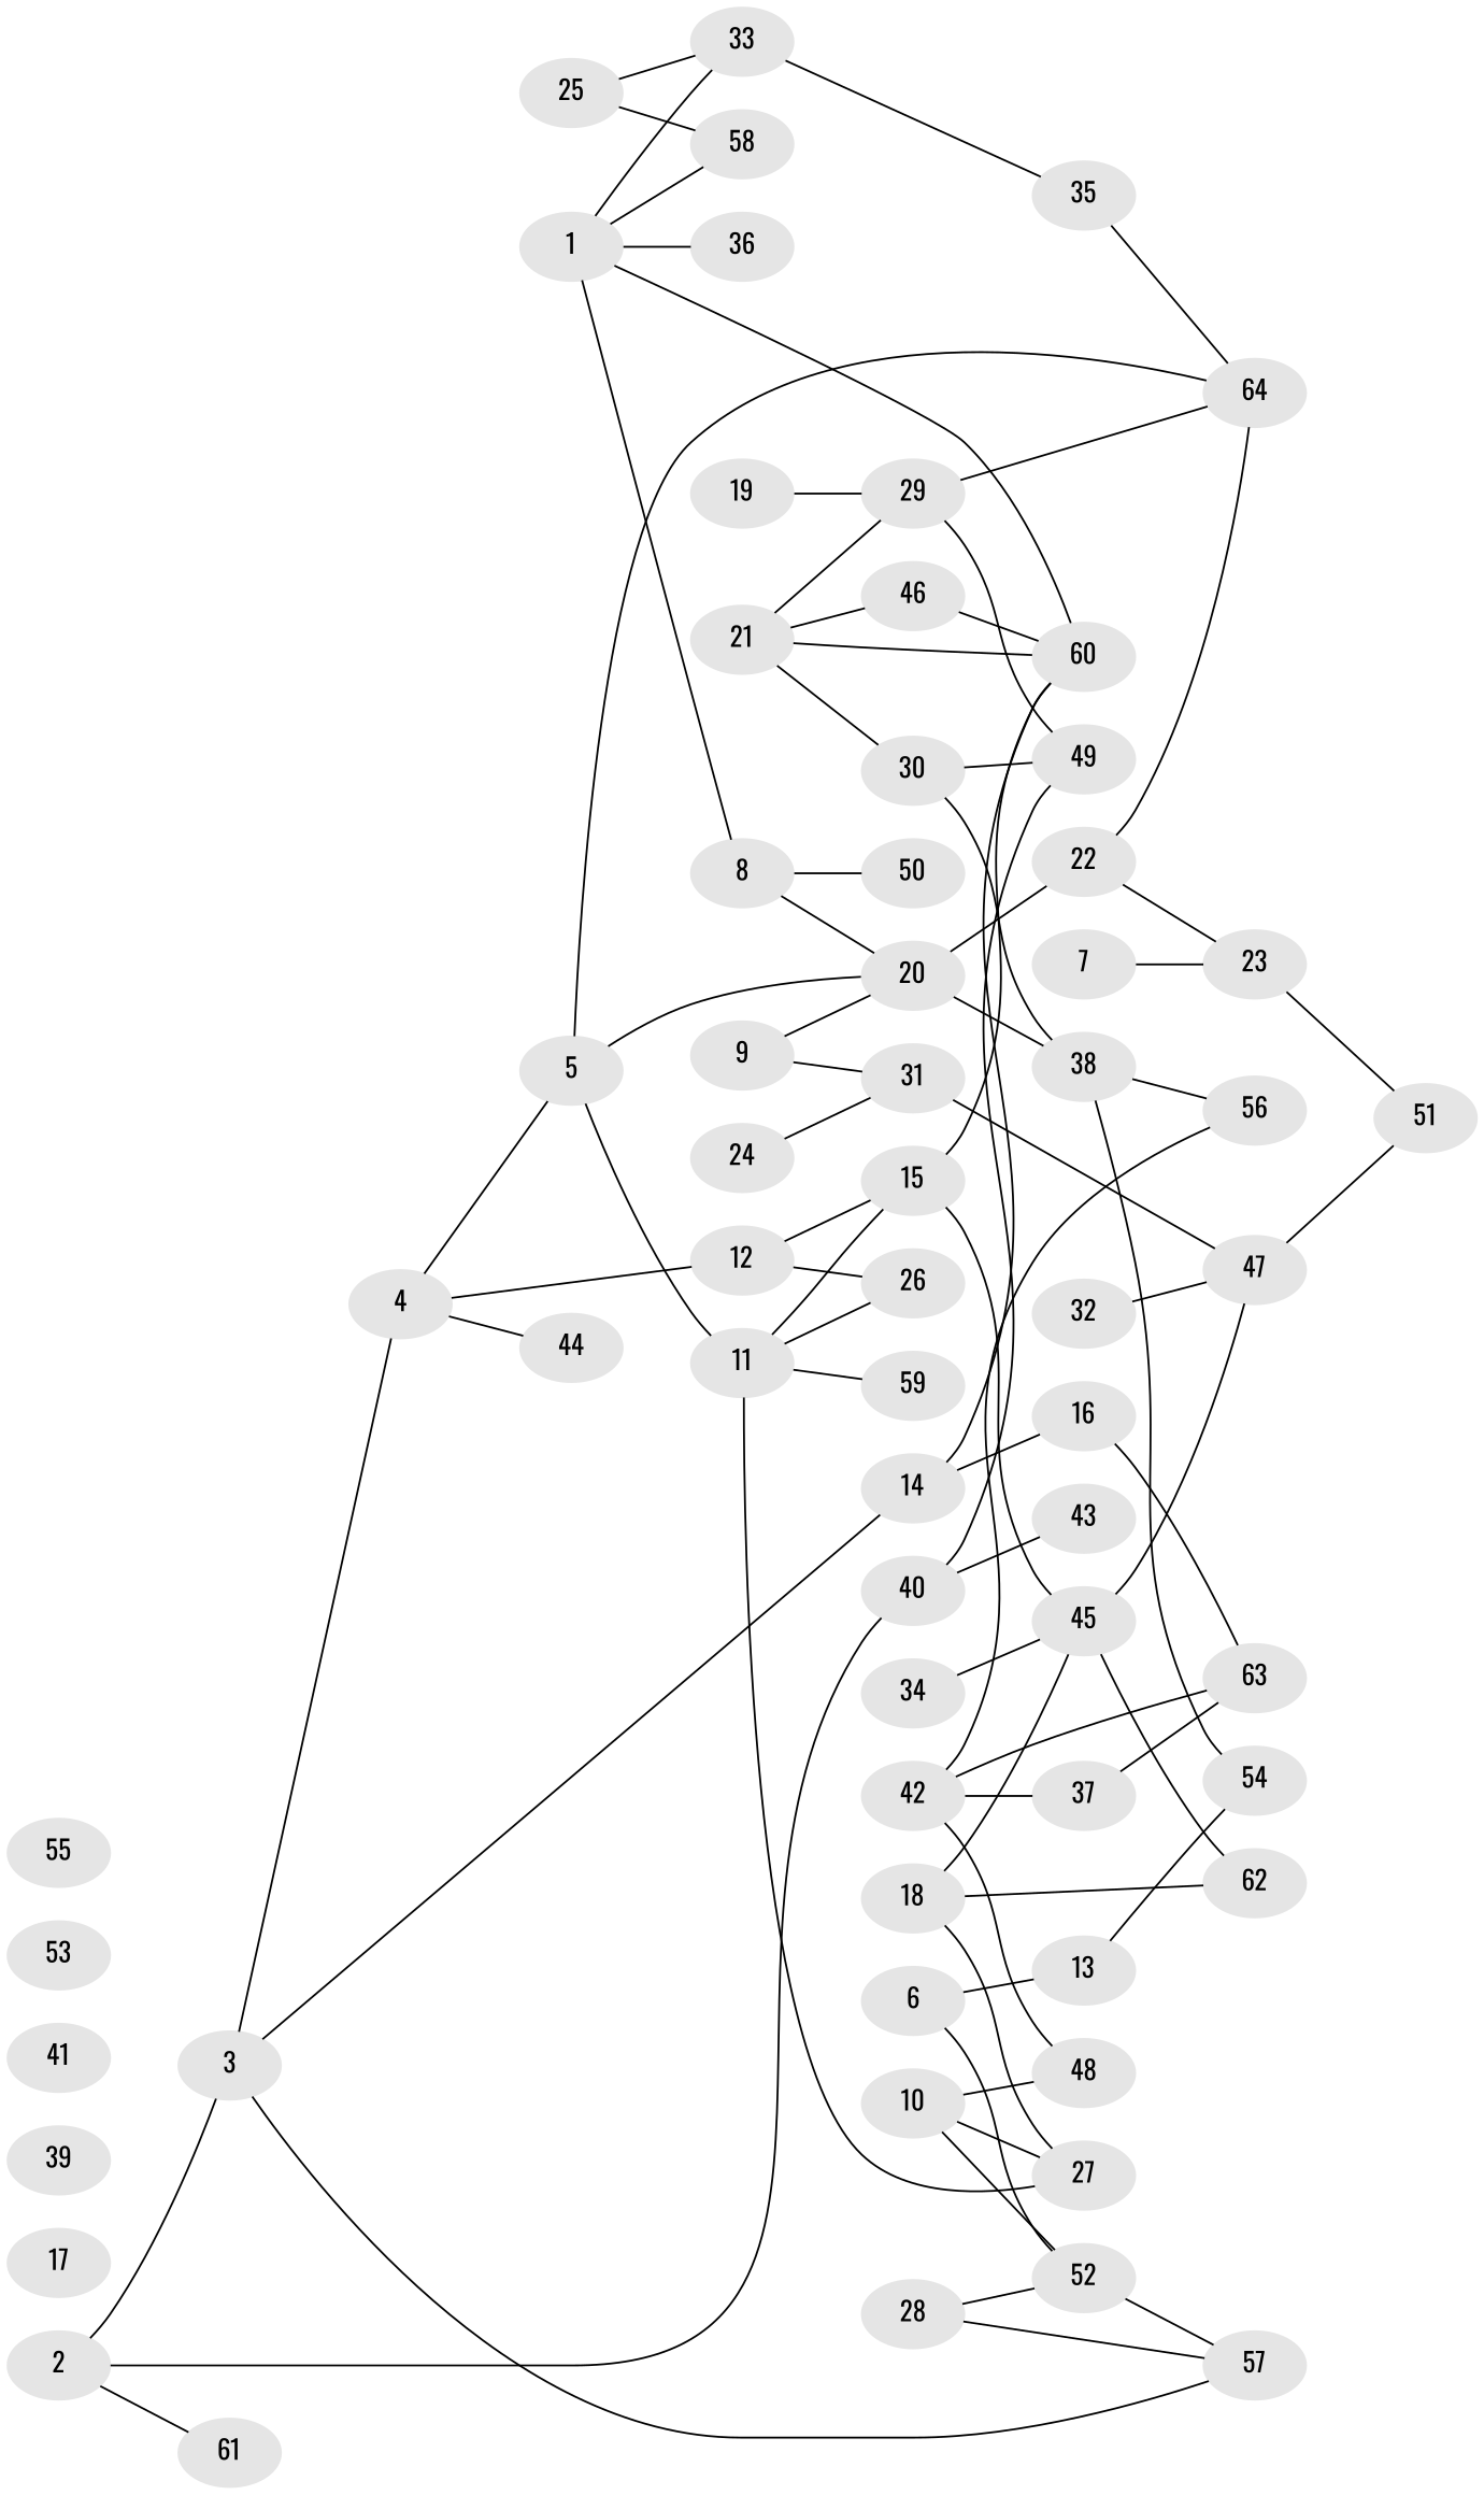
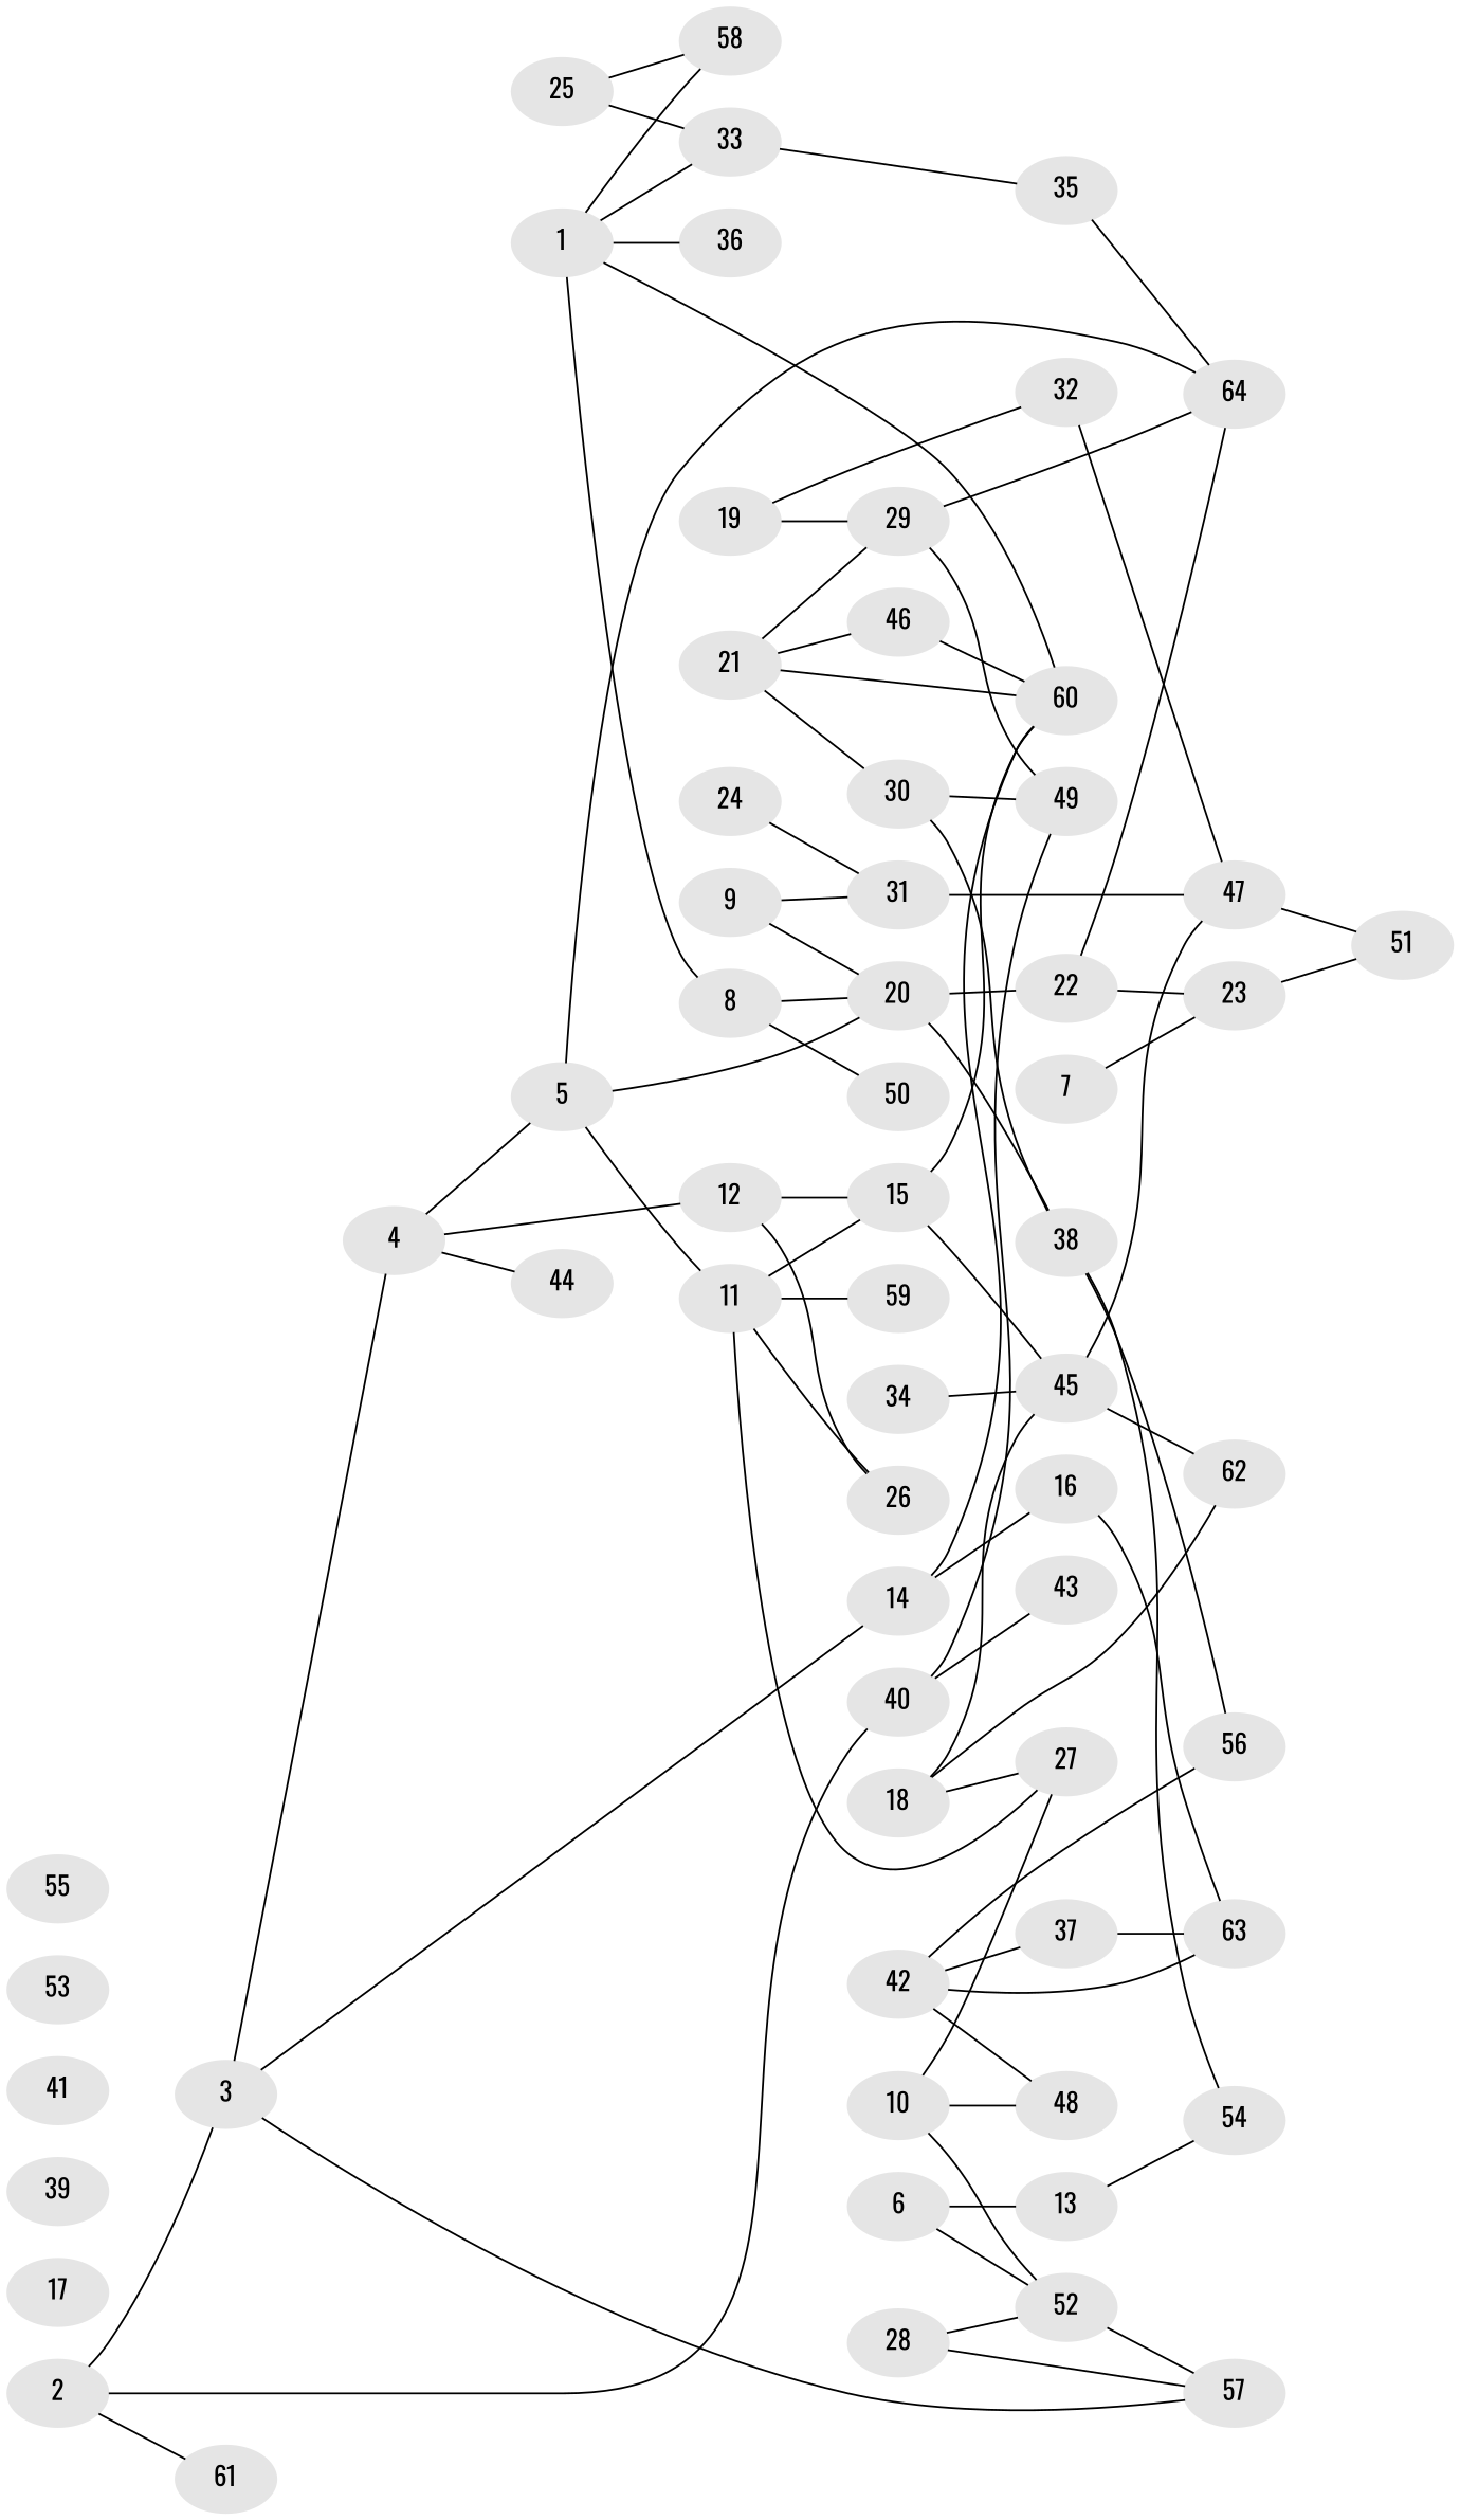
  graph {
    fontname=Oswald
    rankdir=LR
    node [color=gray90 fontname=Oswald style=filled]
    edge [fontname=Oswald]
    1
    8
    33
    36
    58
    60
    20
    50
    35
    2
    3
    40
    61
    4
    14
    57
    49
    43
    5
    12
    44
    16
    11
    64
    26
    15
    27
    59
    22
    38
    6
    13
    52
    54
    7
    23
    51
    9
    31
    47
    10
    48
    45
    37
    63
    62
    17
    18
    19
    29
    32
    56
    21
    30
    46
    24
    25
    28
    34
    39
    41
    42
    53
    55
    1 -- 8
    1 -- 33
    1 -- 36
    1 -- 58
    1 -- 60
    8 -- 20
    8 -- 50
    33 -- 35
    20 -- 22
    20 -- 38
    35 -- 64
    2 -- 3
    2 -- 40
    2 -- 61
    3 -- 4
    3 -- 14
    3 -- 57
    40 -- 49
    40 -- 43
    4 -- 5
    4 -- 12
    4 -- 44
    14 -- 60
    14 -- 16
    5 -- 20
    5 -- 11
    5 -- 64
    12 -- 26
    12 -- 15
    16 -- 63
    11 -- 26
    11 -- 15
    11 -- 27
    11 -- 59
    15 -- 60
    15 -- 45
    22 -- 64
    22 -- 23
    38 -- 54
    38 -- 56
    6 -- 13
    6 -- 52
    13 -- 54
    52 -- 57
    7 -- 23
    23 -- 51
    9 -- 20
    9 -- 31
    31 -- 47
    47 -- 51
    10 -- 27
    10 -- 52
    10 -- 48
    45 -- 47
    45 -- 62
    37 -- 63
    18 -- 27
    18 -- 45
    18 -- 62
    19 -- 29
+   19 -- 32
    29 -- 49
    29 -- 64
    32 -- 47
    21 -- 60
    21 -- 29
    21 -- 30
    21 -- 46
    30 -- 49
    30 -- 38
    46 -- 60
    24 -- 31
    25 -- 33
    25 -- 58
    28 -- 57
    28 -- 52
    34 -- 45
    42 -- 48
    42 -- 37
    42 -- 63
    42 -- 56
  }
